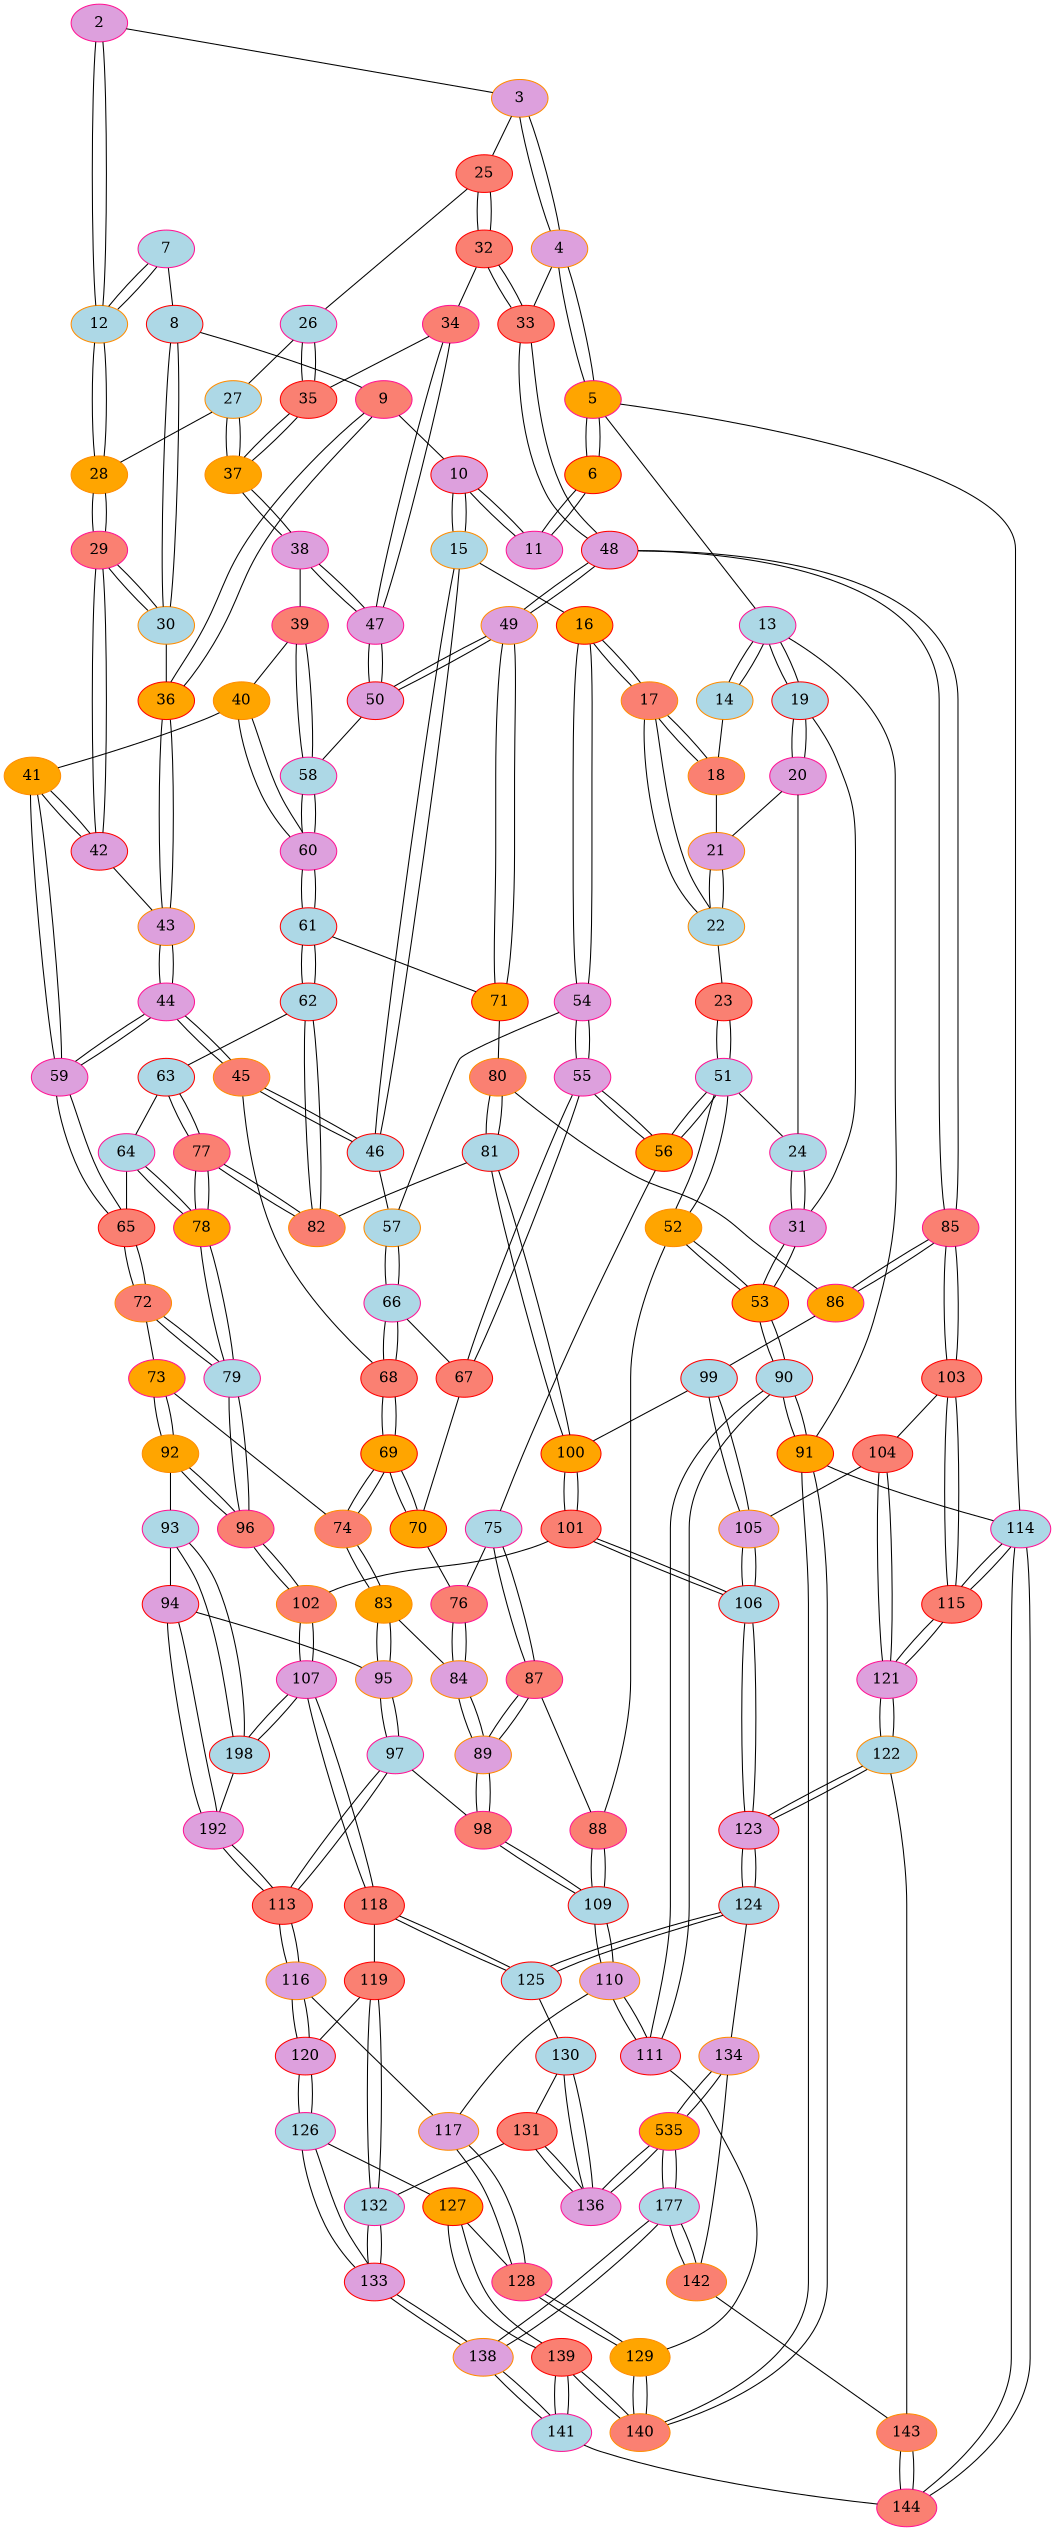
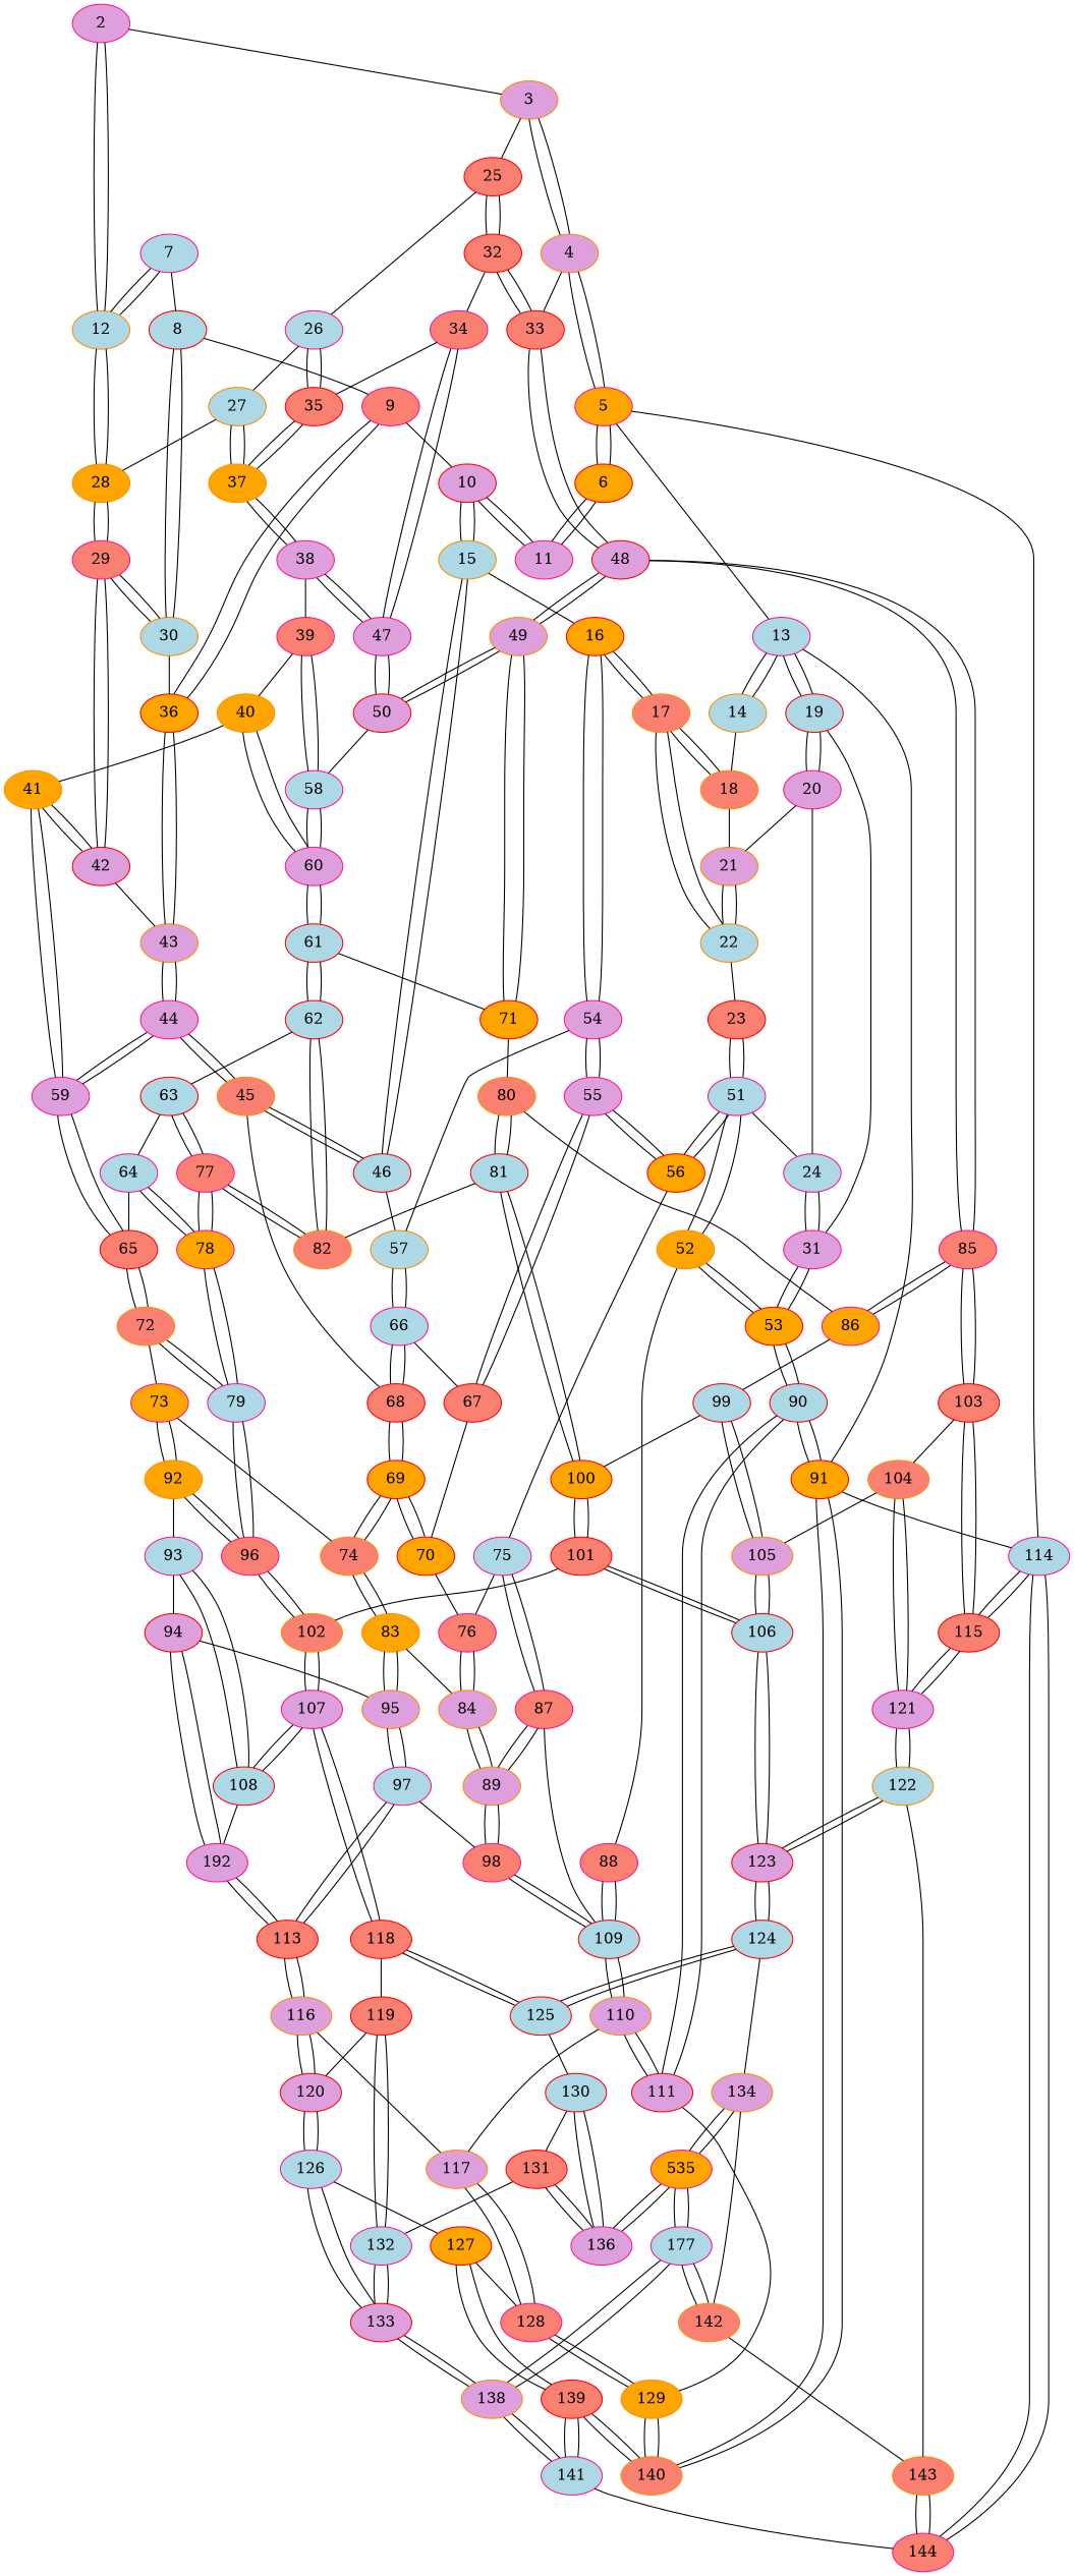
  graph {
    node [color=red fillcolor=salmon style=filled]
    2 [color=deeppink fillcolor=plum]
    3 [color=darkorange fillcolor=plum]
    12 [color=darkorange fillcolor=lightblue]
    7 [color=deeppink fillcolor=lightblue]
    8 [fillcolor=lightblue]
    4 [color=darkorange fillcolor=plum]
    25
    28 [color=darkorange fillcolor=orange]
    5 [color=deeppink fillcolor=orange]
    33
    26 [color=deeppink fillcolor=lightblue]
    32
    6 [fillcolor=orange]
    13 [color=deeppink fillcolor=lightblue]
    114 [color=deeppink fillcolor=lightblue]
    48 [fillcolor=plum]
    11 [color=deeppink fillcolor=plum]
    14 [color=darkorange fillcolor=lightblue]
    19 [fillcolor=lightblue]
    91 [fillcolor=orange]
    115
    144 [color=deeppink]
    9 [color=deeppink]
    30 [color=darkorange fillcolor=lightblue]
    10 [fillcolor=plum]
    36 [fillcolor=orange]
    15 [color=darkorange fillcolor=lightblue]
    43 [color=darkorange fillcolor=plum]
    16 [fillcolor=orange]
    46 [fillcolor=lightblue]
    29 [color=deeppink]
    18 [color=darkorange]
    20 [color=deeppink fillcolor=plum]
    31 [color=deeppink fillcolor=plum]
    140 [color=darkorange]
    21 [color=darkorange fillcolor=plum]
    17 [color=darkorange]
    54 [color=deeppink fillcolor=plum]
    57 [color=darkorange fillcolor=lightblue]
    22 [color=darkorange fillcolor=lightblue]
    55 [color=deeppink fillcolor=plum]
    23
    24 [color=deeppink fillcolor=lightblue]
    53 [fillcolor=orange]
    51 [color=deeppink fillcolor=lightblue]
    52 [color=darkorange fillcolor=orange]
    56 [fillcolor=orange]
    27 [color=darkorange fillcolor=lightblue]
    35
    34 [color=deeppink]
    37 [color=darkorange fillcolor=orange]
    38 [color=deeppink fillcolor=plum]
    42 [fillcolor=plum]
    90 [fillcolor=lightblue]
    47 [color=deeppink fillcolor=plum]
    49 [color=darkorange fillcolor=plum]
    85 [color=deeppink]
    50 [fillcolor=plum]
    44 [color=deeppink fillcolor=plum]
    39 [color=deeppink]
    40 [color=darkorange fillcolor=orange]
    58 [color=deeppink fillcolor=lightblue]
    41 [color=darkorange fillcolor=orange]
    60 [color=deeppink fillcolor=plum]
    59 [color=deeppink fillcolor=plum]
    61 [fillcolor=lightblue]
    65
    45 [color=darkorange]
    68
    69 [fillcolor=orange]
    66 [color=deeppink fillcolor=lightblue]
    71 [fillcolor=orange]
    86 [color=deeppink fillcolor=orange]
    103
    80 [color=darkorange]
    88 [color=deeppink]
    75 [color=deeppink fillcolor=lightblue]
    109 [fillcolor=lightblue]
    111 [fillcolor=plum]
    67
    70 [fillcolor=orange]
    76 [color=deeppink]
    87 [color=deeppink]
    72 [color=darkorange]
    62 [fillcolor=lightblue]
    63 [fillcolor=lightblue]
    82 [color=darkorange]
    64 [color=deeppink fillcolor=lightblue]
    77 [color=deeppink]
    78 [color=deeppink fillcolor=orange]
    79 [color=deeppink fillcolor=lightblue]
    73 [color=deeppink fillcolor=orange]
    74 [color=darkorange]
    83 [color=darkorange fillcolor=orange]
    84 [color=darkorange fillcolor=plum]
    81 [fillcolor=lightblue]
    92 [color=darkorange fillcolor=orange]
    96 [color=deeppink]
    93 [color=deeppink fillcolor=lightblue]
    95 [color=darkorange fillcolor=plum]
    89 [color=darkorange fillcolor=plum]
    102 [color=darkorange]
    100 [fillcolor=orange]
    99 [fillcolor=lightblue]
    101
    97 [color=deeppink fillcolor=lightblue]
    98 [color=deeppink]
-   104
+   104 [color=darkorange]
    105 [color=darkorange fillcolor=plum]
    110 [color=darkorange fillcolor=plum]
    129 [color=darkorange fillcolor=orange]
    94 [fillcolor=plum]
-   108 [fillcolor=lightblue label=198]
+   108 [fillcolor=lightblue]
    n114 [color=deeppink fillcolor=plum label=192]
    113
    107 [color=deeppink fillcolor=plum]
    116 [color=darkorange fillcolor=plum]
    106 [fillcolor=lightblue]
    123 [fillcolor=plum]
    118
    121 [color=deeppink fillcolor=plum]
    122 [color=darkorange fillcolor=lightblue]
    124 [fillcolor=lightblue]
    119
    125 [fillcolor=lightblue]
    117 [color=darkorange fillcolor=plum]
    128 [color=deeppink]
    120 [fillcolor=plum]
    126 [color=deeppink fillcolor=lightblue]
    132 [color=deeppink fillcolor=lightblue]
    130 [fillcolor=lightblue]
    133 [fillcolor=plum]
    127 [fillcolor=orange]
    143 [color=darkorange]
    134 [color=darkorange fillcolor=plum]
    n136 [color=deeppink fillcolor=orange label=535]
    142 [color=darkorange]
    131
    136 [color=deeppink fillcolor=plum]
    139
    138 [color=darkorange fillcolor=plum]
    141 [color=deeppink fillcolor=lightblue]
    n143 [color=deeppink fillcolor=lightblue label=177]
    2 -- 3
    2 -- 12
    2 -- 12
    3 -- 4
    3 -- 4
    3 -- 25
    12 -- 28
    12 -- 28
    7 -- 12
    7 -- 12
    7 -- 8
    8 -- 9
    8 -- 30
    8 -- 30
    4 -- 5
    4 -- 5
    4 -- 33
    25 -- 26
    25 -- 32
    25 -- 32
    28 -- 29
    28 -- 29
    5 -- 6
    5 -- 6
    5 -- 13
    5 -- 114
    33 -- 48
    33 -- 48
    26 -- 27
    26 -- 35
    26 -- 35
    32 -- 33
    32 -- 33
    32 -- 34
    6 -- 11
    6 -- 11
    13 -- 14
    13 -- 14
    13 -- 19
    13 -- 19
    13 -- 91
    114 -- 115
    114 -- 115
    114 -- 144
    114 -- 144
    48 -- 49
    48 -- 49
    48 -- 85
    48 -- 85
    14 -- 18
    19 -- 20
    19 -- 20
    19 -- 31
    91 -- 114
    91 -- 140
    91 -- 140
    115 -- 121
    115 -- 121
    9 -- 10
    9 -- 36
    9 -- 36
    30 -- 36
    10 -- 11
    10 -- 11
    10 -- 15
    10 -- 15
    36 -- 43
    36 -- 43
    15 -- 16
    15 -- 46
    15 -- 46
    43 -- 44
    43 -- 44
    16 -- 17
    16 -- 17
    16 -- 54
    16 -- 54
    46 -- 57
    29 -- 30
    29 -- 30
    29 -- 42
    29 -- 42
    18 -- 21
    20 -- 21
    20 -- 24
    31 -- 53
    31 -- 53
    21 -- 22
    21 -- 22
    17 -- 18
    17 -- 18
    17 -- 22
    17 -- 22
    54 -- 57
    54 -- 55
    54 -- 55
    57 -- 66
    57 -- 66
    22 -- 23
    55 -- 56
    55 -- 56
    55 -- 67
    55 -- 67
    23 -- 51
    23 -- 51
    24 -- 31
    24 -- 31
    53 -- 90
    53 -- 90
    51 -- 24
    51 -- 52
    51 -- 52
    51 -- 56
    51 -- 56
    52 -- 53
    52 -- 53
    52 -- 88
    56 -- 75
    27 -- 28
    27 -- 37
    27 -- 37
    35 -- 37
    35 -- 37
    34 -- 35
    34 -- 47
    34 -- 47
    37 -- 38
    37 -- 38
    38 -- 47
    38 -- 47
    38 -- 39
    42 -- 43
    90 -- 91
    90 -- 91
    90 -- 111
    90 -- 111
    47 -- 50
    47 -- 50
    49 -- 50
    49 -- 50
    49 -- 71
    49 -- 71
    85 -- 86
    85 -- 86
    85 -- 103
    85 -- 103
    50 -- 58
    44 -- 59
    44 -- 59
    44 -- 45
    44 -- 45
    39 -- 40
    39 -- 58
    39 -- 58
    40 -- 41
    40 -- 60
    40 -- 60
    58 -- 60
    58 -- 60
    41 -- 42
    41 -- 42
    41 -- 59
    41 -- 59
    60 -- 61
    60 -- 61
    59 -- 65
    59 -- 65
    61 -- 71
    61 -- 62
    61 -- 62
    65 -- 72
    65 -- 72
    45 -- 46
    45 -- 46
    45 -- 68
    68 -- 69
    68 -- 69
    69 -- 70
    69 -- 70
    69 -- 74
    69 -- 74
    66 -- 68
    66 -- 68
    66 -- 67
    71 -- 80
    86 -- 99
    103 -- 115
    103 -- 115
    103 -- 104
    80 -- 86
    80 -- 81
    80 -- 81
    88 -- 109
    88 -- 109
    75 -- 76
    75 -- 87
    75 -- 87
    109 -- 110
    109 -- 110
    111 -- 129
    67 -- 70
    70 -- 76
    76 -- 84
    76 -- 84
-   87 -- 88
+   87 -- 109
    87 -- 89
    87 -- 89
    72 -- 79
    72 -- 79
    72 -- 73
    62 -- 63
    62 -- 82
    62 -- 82
    63 -- 64
    63 -- 77
    63 -- 77
    64 -- 65
    64 -- 78
    64 -- 78
    77 -- 82
    77 -- 82
    77 -- 78
    77 -- 78
    78 -- 79
    78 -- 79
    79 -- 96
    79 -- 96
    73 -- 74
    73 -- 92
    73 -- 92
    74 -- 83
    74 -- 83
    83 -- 84
    83 -- 95
    83 -- 95
    84 -- 89
    84 -- 89
    81 -- 82
    81 -- 100
    81 -- 100
    92 -- 96
    92 -- 96
    92 -- 93
    96 -- 102
    96 -- 102
    93 -- 94
    93 -- 108
    93 -- 108
    95 -- 97
    95 -- 97
    89 -- 98
    89 -- 98
    102 -- 107
    102 -- 107
    100 -- 101
    100 -- 101
    99 -- 100
    99 -- 105
    99 -- 105
    101 -- 102
    101 -- 106
    101 -- 106
    97 -- 98
    97 -- 113
    97 -- 113
    98 -- 109
    98 -- 109
    104 -- 105
    104 -- 121
    104 -- 121
    105 -- 106
    105 -- 106
    110 -- 111
    110 -- 111
    110 -- 117
    129 -- 140
    129 -- 140
    94 -- 95
    94 -- n114
    94 -- n114
    108 -- n114
    n114 -- 113
    n114 -- 113
    113 -- 116
    113 -- 116
    107 -- 108
    107 -- 108
    107 -- 118
    107 -- 118
    116 -- 117
    116 -- 120
    116 -- 120
    106 -- 123
    106 -- 123
    123 -- 124
    123 -- 124
    118 -- 119
    118 -- 125
    118 -- 125
    121 -- 122
    121 -- 122
    122 -- 123
    122 -- 123
    122 -- 143
    124 -- 125
    124 -- 125
    124 -- 134
    119 -- 120
    119 -- 132
    119 -- 132
    125 -- 130
    117 -- 128
    117 -- 128
    128 -- 129
    128 -- 129
    120 -- 126
    120 -- 126
    126 -- 133
    126 -- 133
    126 -- 127
    132 -- 133
    132 -- 133
    130 -- 131
    130 -- 136
    130 -- 136
    133 -- 138
    133 -- 138
    127 -- 128
    127 -- 139
    127 -- 139
    143 -- 144
    143 -- 144
    134 -- n136
    134 -- n136
    134 -- 142
    n136 -- 136
    n136 -- 136
    n136 -- n143
    n136 -- n143
    142 -- 143
    131 -- 132
    131 -- 136
    131 -- 136
    139 -- 140
    139 -- 140
    139 -- 141
    139 -- 141
    138 -- 141
    138 -- 141
    141 -- 144
    n143 -- 142
    n143 -- 142
    n143 -- 138
    n143 -- 138
  }
